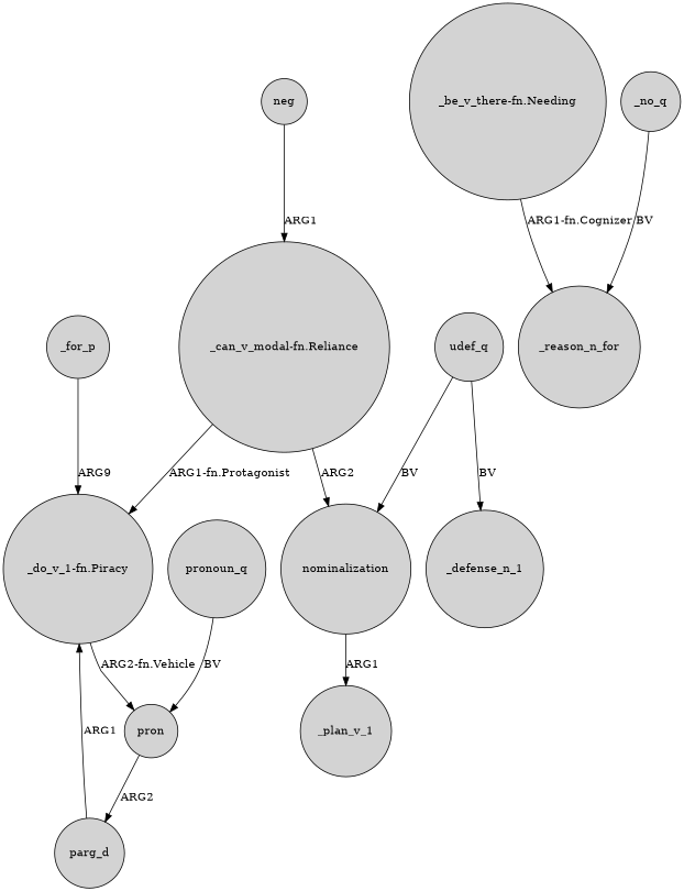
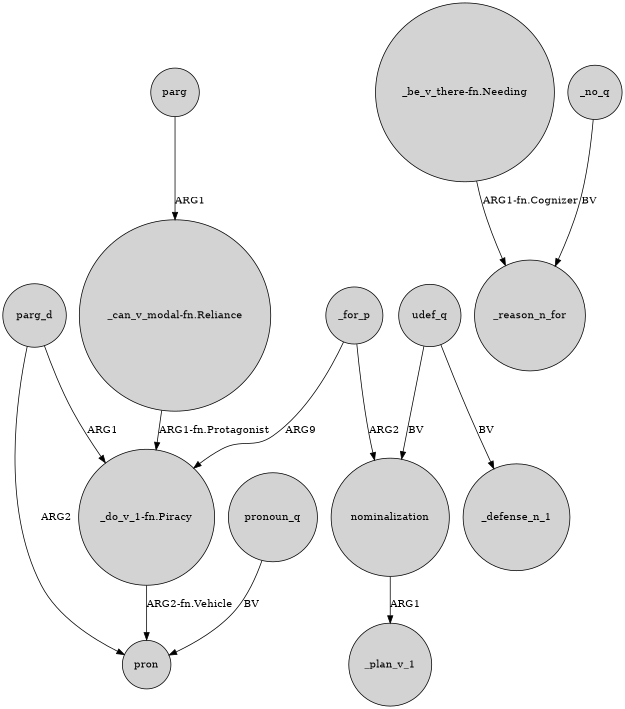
  digraph {
    node [shape=circle style=filled]
    "_do_v_1-fn.Piracy"
    pron
    "_be_v_there-fn.Needing"
    _reason_n_for
-   neg
+   neg [label=parg]
    "_can_v_modal-fn.Reliance"
    nominalization
    _plan_v_1
    udef_q
    _defense_n_1
    _no_q
    parg_d
    _for_p
    pronoun_q
    "_do_v_1-fn.Piracy" -> pron [label="ARG2-fn.Vehicle"]
    "_be_v_there-fn.Needing" -> _reason_n_for [label="ARG1-fn.Cognizer"]
    neg -> "_can_v_modal-fn.Reliance" [label=ARG1]
    "_can_v_modal-fn.Reliance" -> "_do_v_1-fn.Piracy" [label="ARG1-fn.Protagonist"]
    nominalization -> _plan_v_1 [label=ARG1]
    udef_q -> nominalization [label=BV]
    udef_q -> _defense_n_1 [label=BV]
    _no_q -> _reason_n_for [label=BV]
    parg_d -> "_do_v_1-fn.Piracy" [label=ARG1]
-   pron -> parg_d [label=ARG2]
+   parg_d -> pron [label=ARG2]
    _for_p -> "_do_v_1-fn.Piracy" [label=ARG9]
-   "_can_v_modal-fn.Reliance" -> nominalization [label=ARG2]
+   _for_p -> nominalization [label=ARG2]
    pronoun_q -> pron [label=BV]
  }
